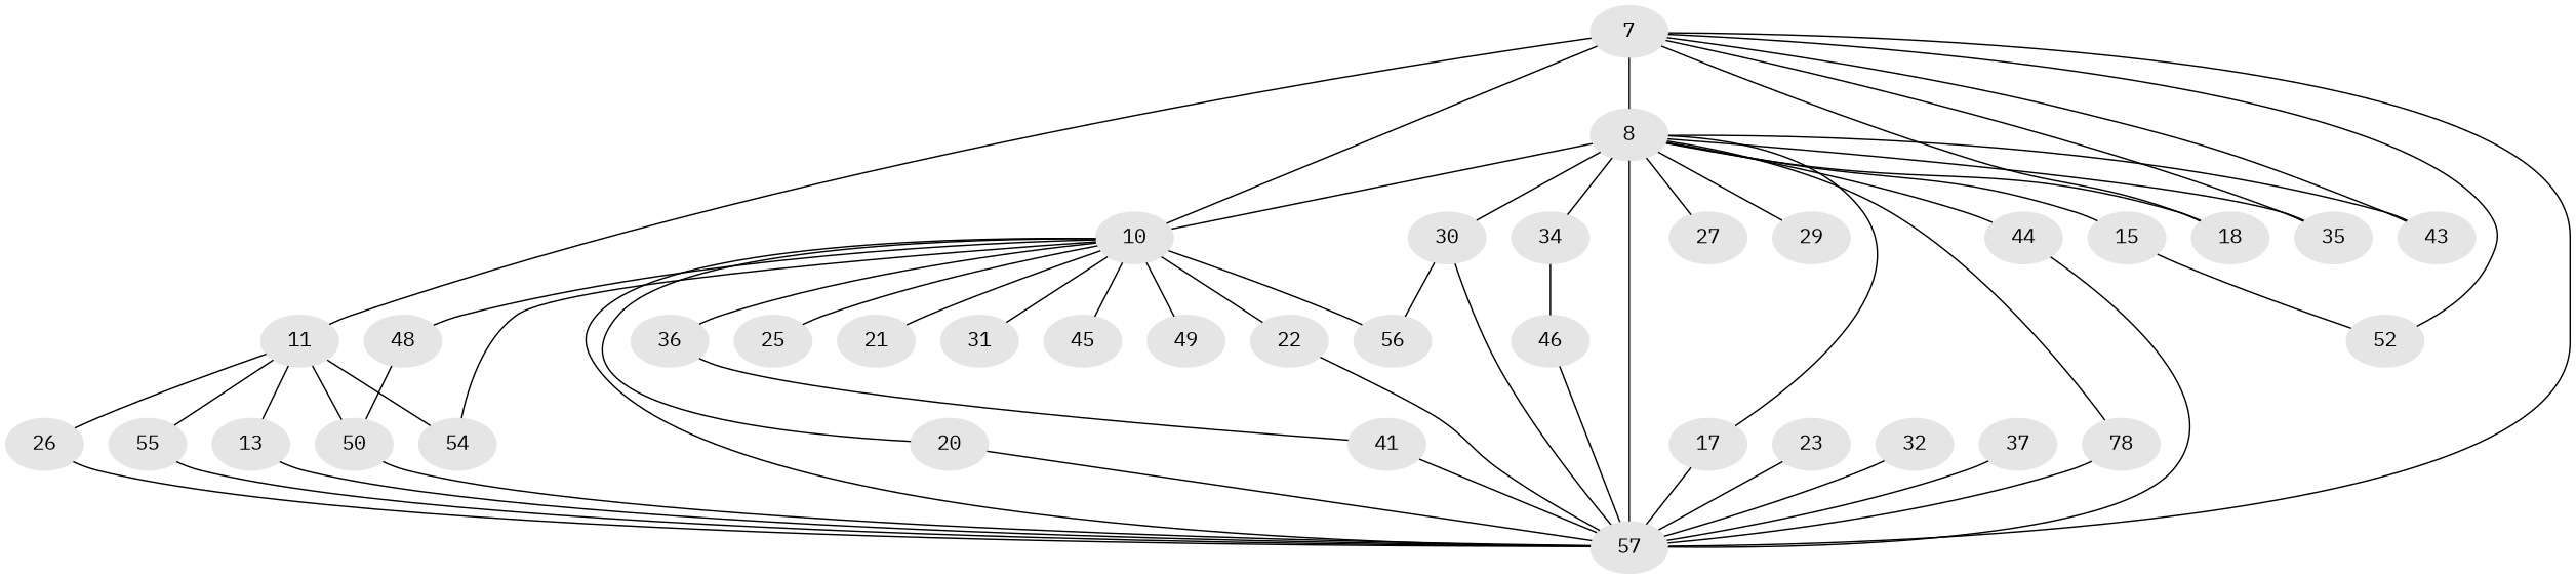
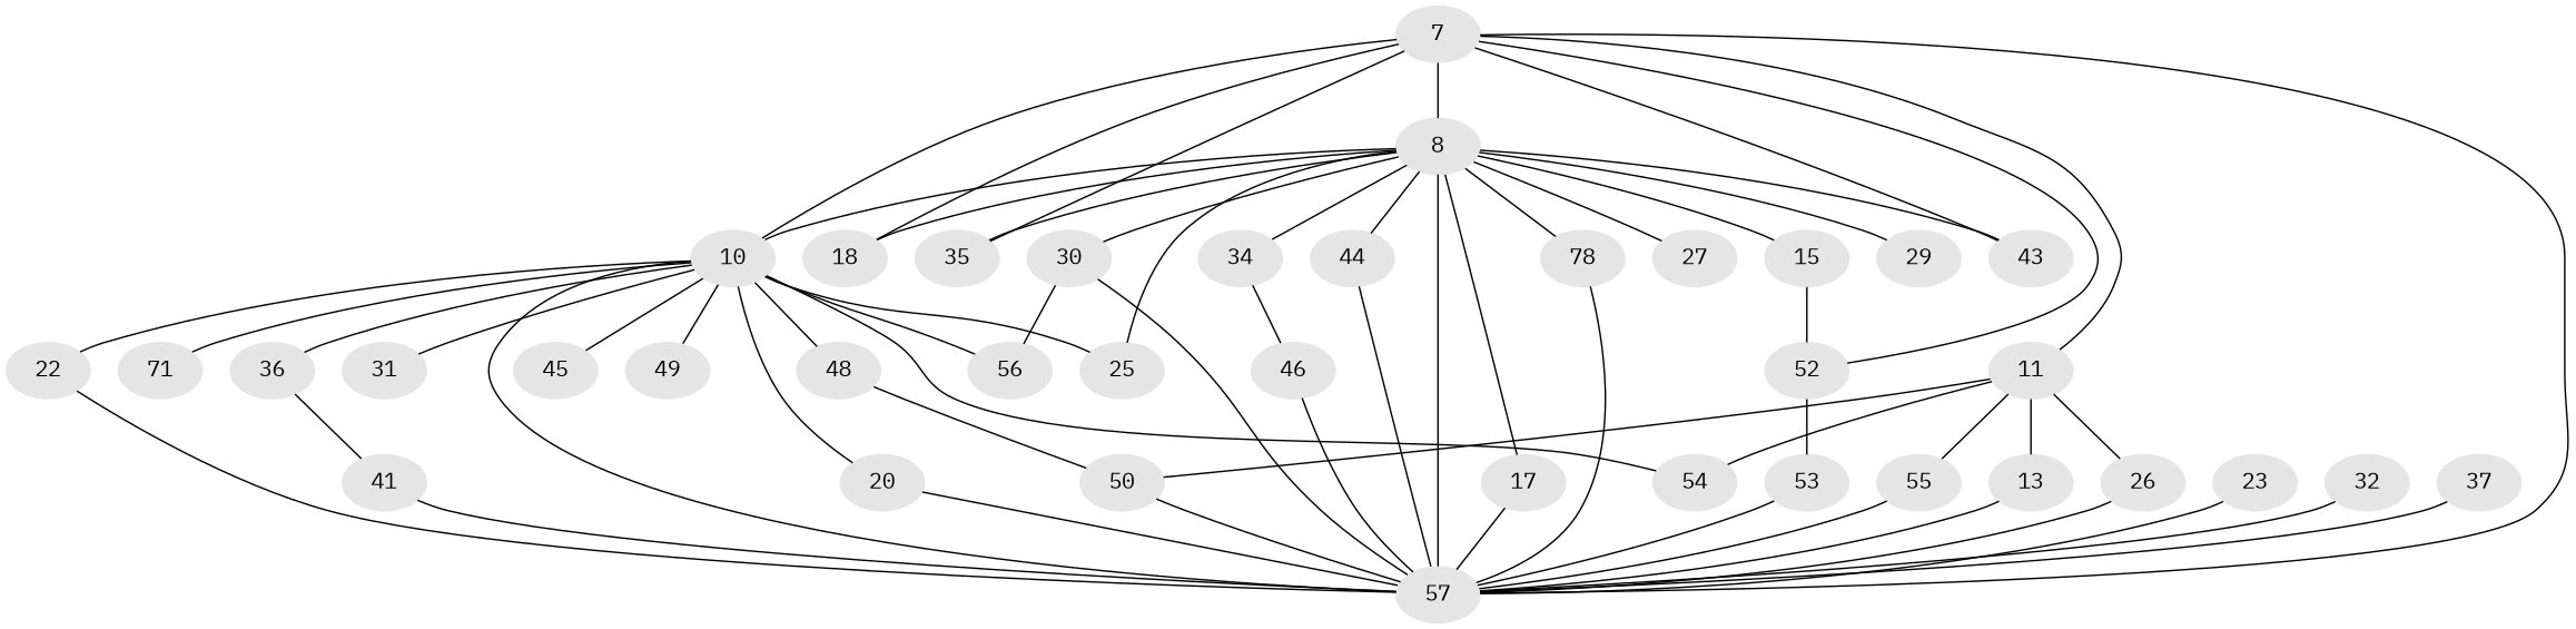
  graph {
    fontname="IBM Plex Mono"
    node [color=gray90 fontname="IBM Plex Mono" style=filled]
    edge [fontname="IBM Plex Mono"]
    7 [super="+4"]
    8 [super="+2+6"]
    10 [super="+5"]
    11
    18
    35
    43
    52
    57 [super="+42+47"]
    15 [super="+14"]
    17
    25
    27
    n14 [label=78]
    29
    30 [super="+13"]
    34
    44 [super="+24+39"]
    20
-   21 [super="+16"]
+   21 [super="+16" label=71]
    22
    31
    36
    45
    48
    49
    54
    56
    n29 [label=13]
    26
    50 [super="+12"]
    55
+   53
    46
    41 [super="+38"]
    23
    32
    37
    7 -- 8 [weight=8]
    7 -- 10 [weight=4]
    7 -- 11 [weight=2]
    7 -- 18
    7 -- 35
    7 -- 43
    7 -- 52
    7 -- 57 [weight=4]
    8 -- 10 [weight=8]
    8 -- 18
    8 -- 35
    8 -- 43
    8 -- 57 [weight=10]
    8 -- 15 [weight=3]
    8 -- 17
+   8 -- 25
    8 -- 27 [weight=2]
    8 -- n14
    8 -- 29 [weight=2]
    8 -- 30 [weight=2]
    8 -- 34 [weight=2]
    8 -- 44 [weight=3]
    10 -- 57 [weight=5]
    10 -- 25
    10 -- 20
    10 -- 21 [weight=3]
    10 -- 22 [weight=2]
    10 -- 31
    10 -- 36
    10 -- 45
    10 -- 48 [weight=2]
    10 -- 49
    10 -- 54
    10 -- 56
    11 -- 54
    11 -- n29
    11 -- 26
    11 -- 50
    11 -- 55
+   52 -- 53
    15 -- 52
    17 -- 57
    n14 -- 57
    30 -- 57
    30 -- 56
    34 -- 46
    44 -- 57
    20 -- 57
    22 -- 57
    36 -- 41
    48 -- 50
    n29 -- 57
    26 -- 57
    50 -- 57
    55 -- 57
+   53 -- 57
    46 -- 57
    41 -- 57 [weight=5]
    23 -- 57 [weight=2]
    32 -- 57 [weight=2]
    37 -- 57 [weight=2]
  }
